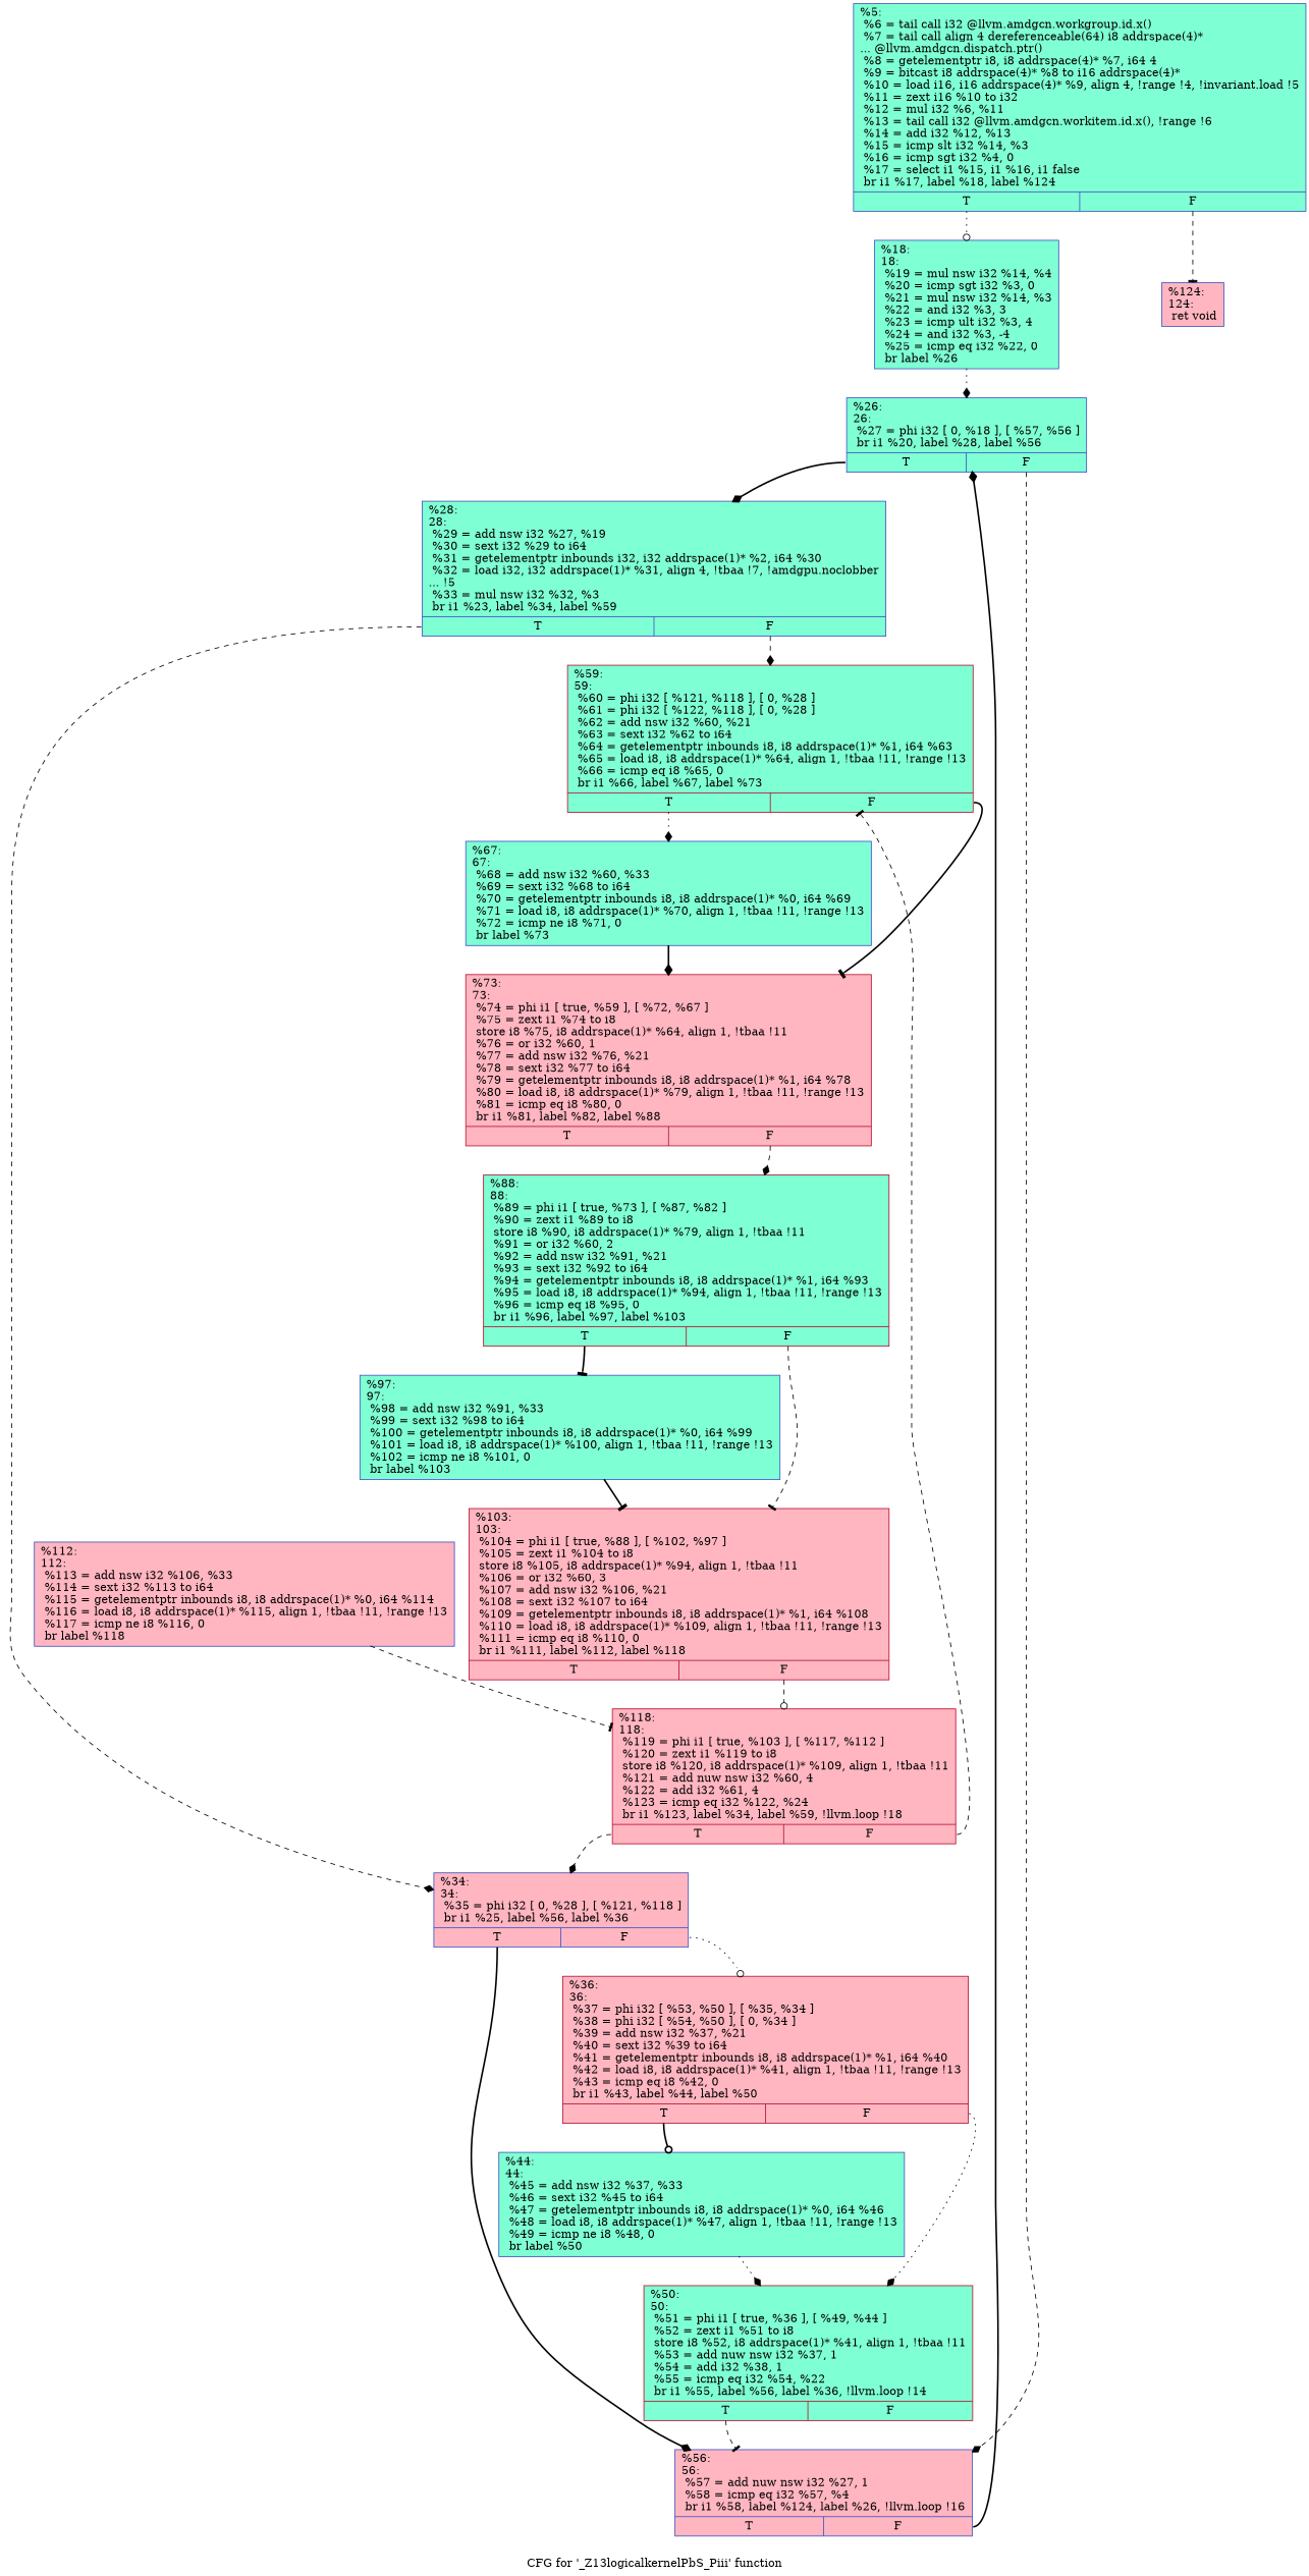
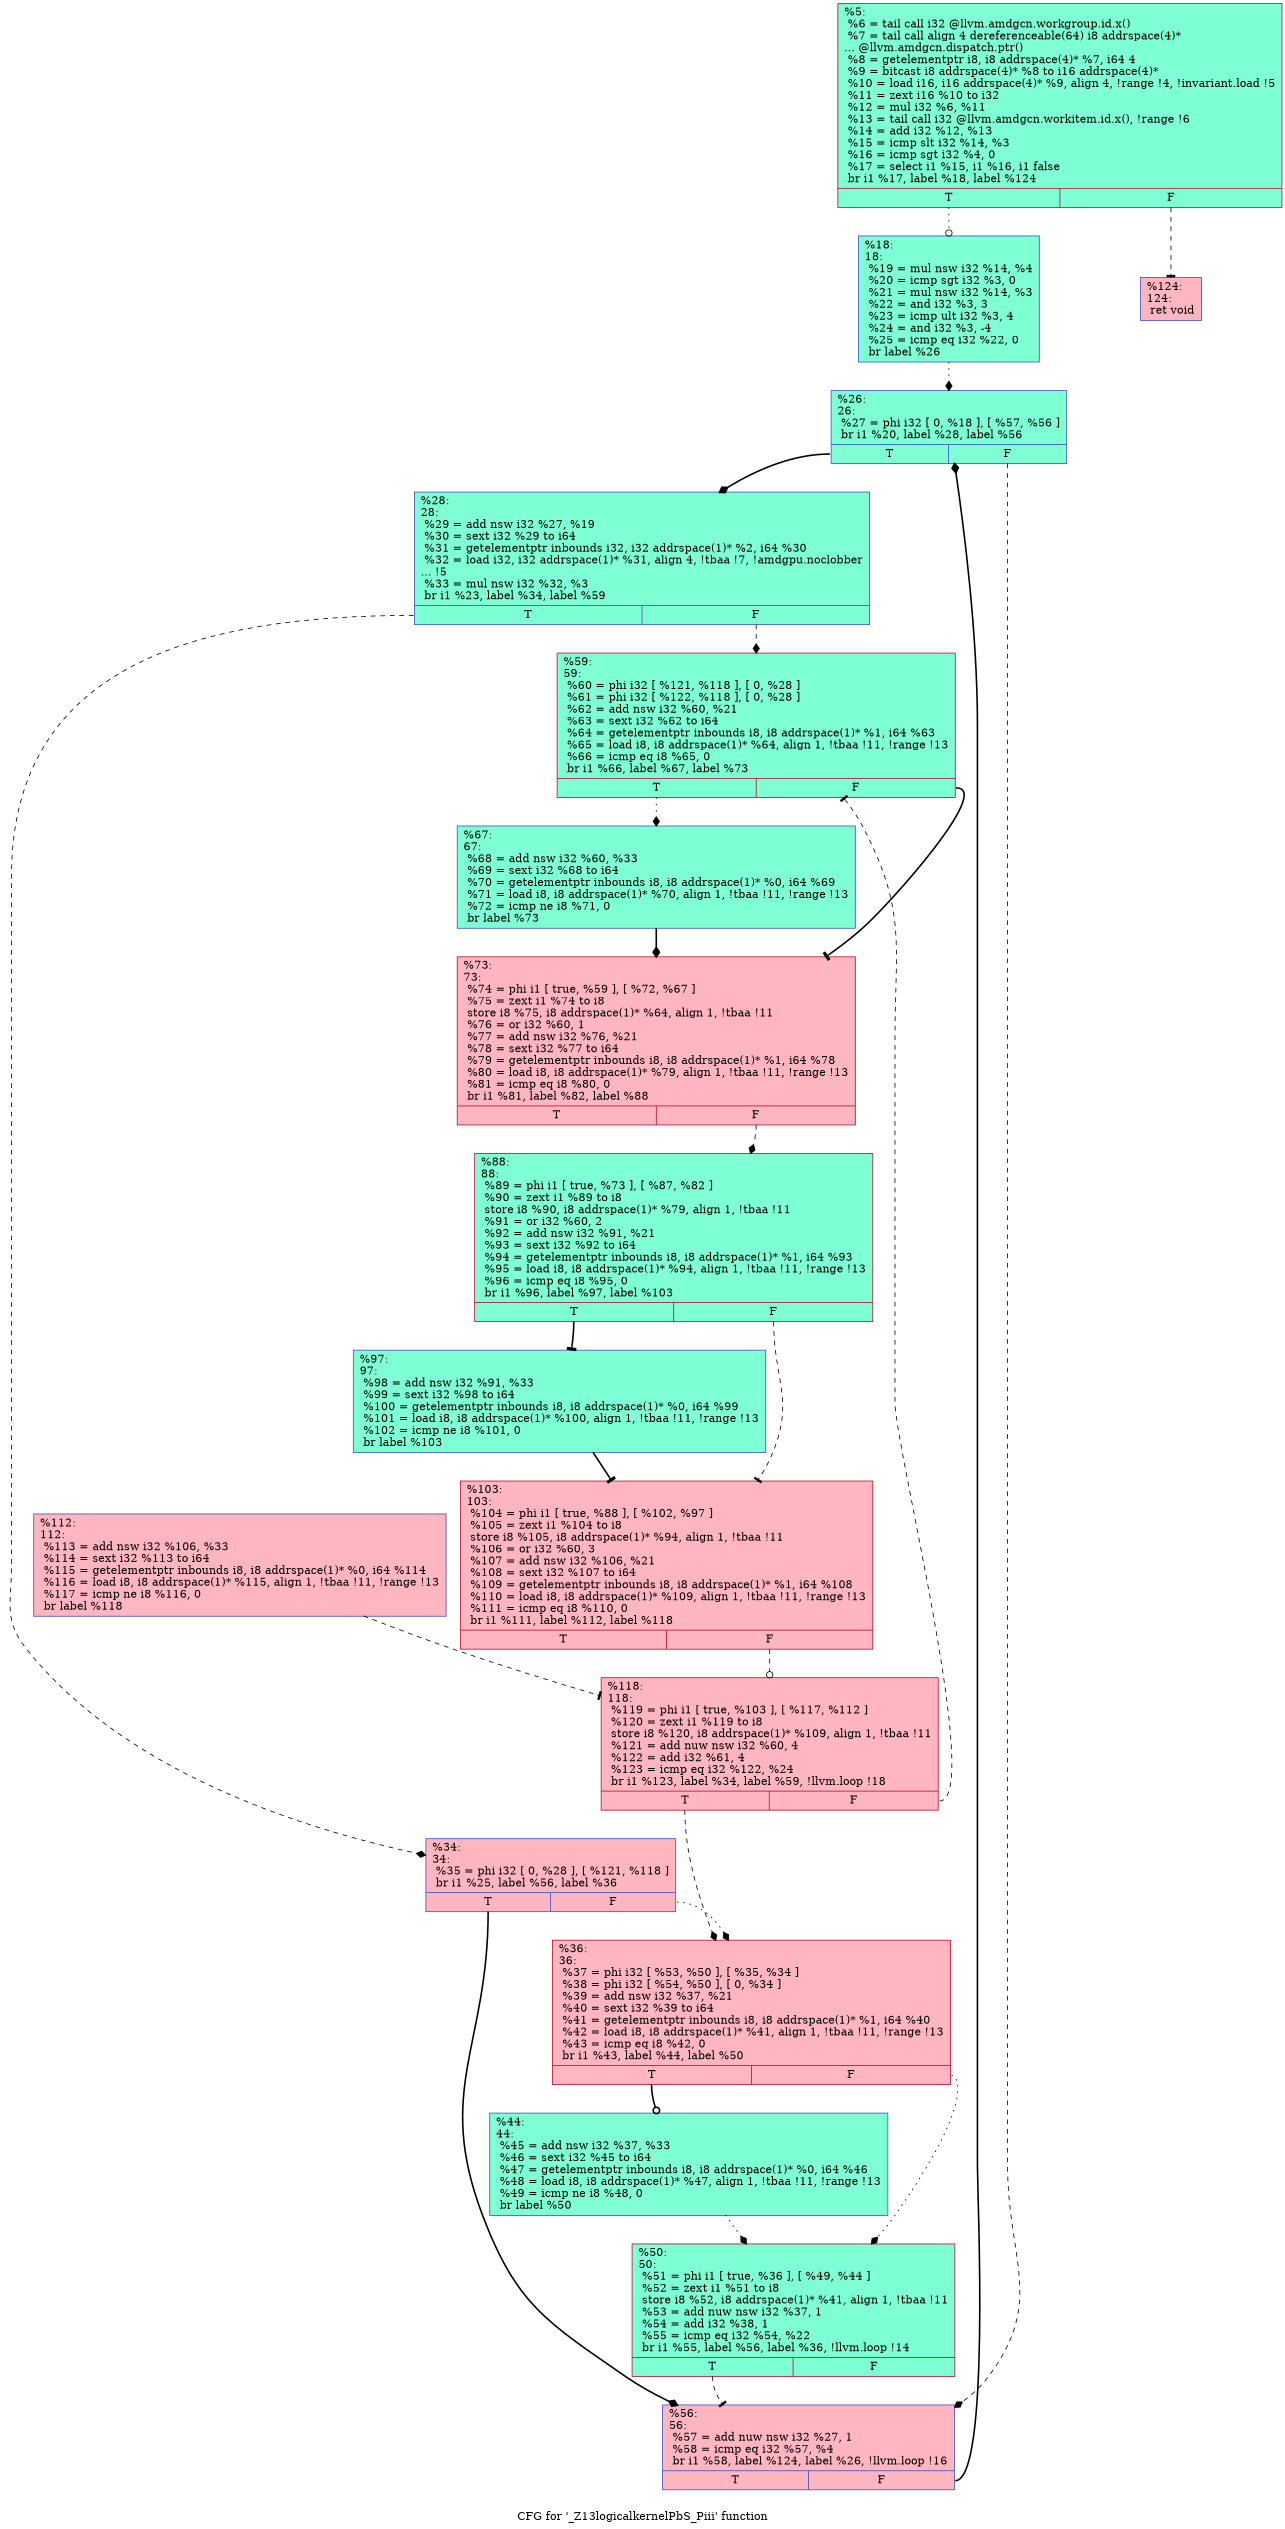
  digraph {
    label="CFG for '_Z13logicalkernelPbS_Piii' function"
    node [color="#3d50c3ff" fillcolor=aquamarine shape=record style=filled]
    edge [arrowhead=diamond style=dashed tailport=s0]
-   n1 [label="{%5:\l  %6 = tail call i32 @llvm.amdgcn.workgroup.id.x()\l  %7 = tail call align 4 dereferenceable(64) i8 addrspace(4)*\l... @llvm.amdgcn.dispatch.ptr()\l  %8 = getelementptr i8, i8 addrspace(4)* %7, i64 4\l  %9 = bitcast i8 addrspace(4)* %8 to i16 addrspace(4)*\l  %10 = load i16, i16 addrspace(4)* %9, align 4, !range !4, !invariant.load !5\l  %11 = zext i16 %10 to i32\l  %12 = mul i32 %6, %11\l  %13 = tail call i32 @llvm.amdgcn.workitem.id.x(), !range !6\l  %14 = add i32 %12, %13\l  %15 = icmp slt i32 %14, %3\l  %16 = icmp sgt i32 %4, 0\l  %17 = select i1 %15, i1 %16, i1 false\l  br i1 %17, label %18, label %124\l|{<s0>T|<s1>F}}"]
+   n1 [color="#b70d28ff" label="{%5:\l  %6 = tail call i32 @llvm.amdgcn.workgroup.id.x()\l  %7 = tail call align 4 dereferenceable(64) i8 addrspace(4)*\l... @llvm.amdgcn.dispatch.ptr()\l  %8 = getelementptr i8, i8 addrspace(4)* %7, i64 4\l  %9 = bitcast i8 addrspace(4)* %8 to i16 addrspace(4)*\l  %10 = load i16, i16 addrspace(4)* %9, align 4, !range !4, !invariant.load !5\l  %11 = zext i16 %10 to i32\l  %12 = mul i32 %6, %11\l  %13 = tail call i32 @llvm.amdgcn.workitem.id.x(), !range !6\l  %14 = add i32 %12, %13\l  %15 = icmp slt i32 %14, %3\l  %16 = icmp sgt i32 %4, 0\l  %17 = select i1 %15, i1 %16, i1 false\l  br i1 %17, label %18, label %124\l|{<s0>T|<s1>F}}"]
    n2 [label="{%18:\l18:                                               \l  %19 = mul nsw i32 %14, %4\l  %20 = icmp sgt i32 %3, 0\l  %21 = mul nsw i32 %14, %3\l  %22 = and i32 %3, 3\l  %23 = icmp ult i32 %3, 4\l  %24 = and i32 %3, -4\l  %25 = icmp eq i32 %22, 0\l  br label %26\l}"]
    n3 [fillcolor=lightpink label="{%124:\l124:                                              \l  ret void\l}"]
    n4 [label="{%26:\l26:                                               \l  %27 = phi i32 [ 0, %18 ], [ %57, %56 ]\l  br i1 %20, label %28, label %56\l|{<s0>T|<s1>F}}"]
    n5 [label="{%28:\l28:                                               \l  %29 = add nsw i32 %27, %19\l  %30 = sext i32 %29 to i64\l  %31 = getelementptr inbounds i32, i32 addrspace(1)* %2, i64 %30\l  %32 = load i32, i32 addrspace(1)* %31, align 4, !tbaa !7, !amdgpu.noclobber\l... !5\l  %33 = mul nsw i32 %32, %3\l  br i1 %23, label %34, label %59\l|{<s0>T|<s1>F}}"]
    n6 [fillcolor=lightpink label="{%56:\l56:                                               \l  %57 = add nuw nsw i32 %27, 1\l  %58 = icmp eq i32 %57, %4\l  br i1 %58, label %124, label %26, !llvm.loop !16\l|{<s0>T|<s1>F}}"]
    n7 [fillcolor=lightpink label="{%34:\l34:                                               \l  %35 = phi i32 [ 0, %28 ], [ %121, %118 ]\l  br i1 %25, label %56, label %36\l|{<s0>T|<s1>F}}"]
    n8 [color="#b70d28ff" label="{%59:\l59:                                               \l  %60 = phi i32 [ %121, %118 ], [ 0, %28 ]\l  %61 = phi i32 [ %122, %118 ], [ 0, %28 ]\l  %62 = add nsw i32 %60, %21\l  %63 = sext i32 %62 to i64\l  %64 = getelementptr inbounds i8, i8 addrspace(1)* %1, i64 %63\l  %65 = load i8, i8 addrspace(1)* %64, align 1, !tbaa !11, !range !13\l  %66 = icmp eq i8 %65, 0\l  br i1 %66, label %67, label %73\l|{<s0>T|<s1>F}}"]
    n9 [color="#b70d28ff" fillcolor=lightpink label="{%36:\l36:                                               \l  %37 = phi i32 [ %53, %50 ], [ %35, %34 ]\l  %38 = phi i32 [ %54, %50 ], [ 0, %34 ]\l  %39 = add nsw i32 %37, %21\l  %40 = sext i32 %39 to i64\l  %41 = getelementptr inbounds i8, i8 addrspace(1)* %1, i64 %40\l  %42 = load i8, i8 addrspace(1)* %41, align 1, !tbaa !11, !range !13\l  %43 = icmp eq i8 %42, 0\l  br i1 %43, label %44, label %50\l|{<s0>T|<s1>F}}"]
    n10 [label="{%67:\l67:                                               \l  %68 = add nsw i32 %60, %33\l  %69 = sext i32 %68 to i64\l  %70 = getelementptr inbounds i8, i8 addrspace(1)* %0, i64 %69\l  %71 = load i8, i8 addrspace(1)* %70, align 1, !tbaa !11, !range !13\l  %72 = icmp ne i8 %71, 0\l  br label %73\l}"]
    n11 [color="#b70d28ff" fillcolor=lightpink label="{%73:\l73:                                               \l  %74 = phi i1 [ true, %59 ], [ %72, %67 ]\l  %75 = zext i1 %74 to i8\l  store i8 %75, i8 addrspace(1)* %64, align 1, !tbaa !11\l  %76 = or i32 %60, 1\l  %77 = add nsw i32 %76, %21\l  %78 = sext i32 %77 to i64\l  %79 = getelementptr inbounds i8, i8 addrspace(1)* %1, i64 %78\l  %80 = load i8, i8 addrspace(1)* %79, align 1, !tbaa !11, !range !13\l  %81 = icmp eq i8 %80, 0\l  br i1 %81, label %82, label %88\l|{<s0>T|<s1>F}}"]
    n12 [label="{%44:\l44:                                               \l  %45 = add nsw i32 %37, %33\l  %46 = sext i32 %45 to i64\l  %47 = getelementptr inbounds i8, i8 addrspace(1)* %0, i64 %46\l  %48 = load i8, i8 addrspace(1)* %47, align 1, !tbaa !11, !range !13\l  %49 = icmp ne i8 %48, 0\l  br label %50\l}"]
    n13 [color="#b70d28ff" label="{%50:\l50:                                               \l  %51 = phi i1 [ true, %36 ], [ %49, %44 ]\l  %52 = zext i1 %51 to i8\l  store i8 %52, i8 addrspace(1)* %41, align 1, !tbaa !11\l  %53 = add nuw nsw i32 %37, 1\l  %54 = add i32 %38, 1\l  %55 = icmp eq i32 %54, %22\l  br i1 %55, label %56, label %36, !llvm.loop !14\l|{<s0>T|<s1>F}}"]
    n14 [color="#b70d28ff" label="{%88:\l88:                                               \l  %89 = phi i1 [ true, %73 ], [ %87, %82 ]\l  %90 = zext i1 %89 to i8\l  store i8 %90, i8 addrspace(1)* %79, align 1, !tbaa !11\l  %91 = or i32 %60, 2\l  %92 = add nsw i32 %91, %21\l  %93 = sext i32 %92 to i64\l  %94 = getelementptr inbounds i8, i8 addrspace(1)* %1, i64 %93\l  %95 = load i8, i8 addrspace(1)* %94, align 1, !tbaa !11, !range !13\l  %96 = icmp eq i8 %95, 0\l  br i1 %96, label %97, label %103\l|{<s0>T|<s1>F}}"]
    n15 [label="{%97:\l97:                                               \l  %98 = add nsw i32 %91, %33\l  %99 = sext i32 %98 to i64\l  %100 = getelementptr inbounds i8, i8 addrspace(1)* %0, i64 %99\l  %101 = load i8, i8 addrspace(1)* %100, align 1, !tbaa !11, !range !13\l  %102 = icmp ne i8 %101, 0\l  br label %103\l}"]
    n16 [color="#b70d28ff" fillcolor=lightpink label="{%103:\l103:                                              \l  %104 = phi i1 [ true, %88 ], [ %102, %97 ]\l  %105 = zext i1 %104 to i8\l  store i8 %105, i8 addrspace(1)* %94, align 1, !tbaa !11\l  %106 = or i32 %60, 3\l  %107 = add nsw i32 %106, %21\l  %108 = sext i32 %107 to i64\l  %109 = getelementptr inbounds i8, i8 addrspace(1)* %1, i64 %108\l  %110 = load i8, i8 addrspace(1)* %109, align 1, !tbaa !11, !range !13\l  %111 = icmp eq i8 %110, 0\l  br i1 %111, label %112, label %118\l|{<s0>T|<s1>F}}"]
    n17 [color="#b70d28ff" fillcolor=lightpink label="{%118:\l118:                                              \l  %119 = phi i1 [ true, %103 ], [ %117, %112 ]\l  %120 = zext i1 %119 to i8\l  store i8 %120, i8 addrspace(1)* %109, align 1, !tbaa !11\l  %121 = add nuw nsw i32 %60, 4\l  %122 = add i32 %61, 4\l  %123 = icmp eq i32 %122, %24\l  br i1 %123, label %34, label %59, !llvm.loop !18\l|{<s0>T|<s1>F}}"]
    n18 [fillcolor=lightpink label="{%112:\l112:                                              \l  %113 = add nsw i32 %106, %33\l  %114 = sext i32 %113 to i64\l  %115 = getelementptr inbounds i8, i8 addrspace(1)* %0, i64 %114\l  %116 = load i8, i8 addrspace(1)* %115, align 1, !tbaa !11, !range !13\l  %117 = icmp ne i8 %116, 0\l  br label %118\l}"]
    n1 -> n2 [arrowhead=odot style=dotted]
    n1 -> n3 [arrowhead=tee tailport=s1]
    n2 -> n4 [style=dotted]
    n4 -> n5 [style=bold]
    n4 -> n6 [tailport=s1]
    n5 -> n7
    n5 -> n8 [tailport=s1]
    n6 -> n4 [style=bold tailport=s1]
    n7 -> n6 [style=bold]
-   n7 -> n9 [arrowhead=odot style=dotted tailport=s1]
+   n7 -> n9 [style=dotted tailport=s1]
    n8 -> n10 [style=dotted]
    n8 -> n11 [arrowhead=tee style=bold tailport=s1]
    n9 -> n12 [arrowhead=odot style=bold]
    n9 -> n13 [style=dotted tailport=s1]
    n10 -> n11 [style=bold]
    n11 -> n14 [tailport=s1]
    n12 -> n13 [style=dotted]
    n13 -> n6 [arrowhead=tee]
    n14 -> n15 [arrowhead=tee style=bold]
    n14 -> n16 [arrowhead=tee tailport=s1]
    n15 -> n16 [arrowhead=tee style=bold]
    n16 -> n17 [arrowhead=odot tailport=s1]
-   n17 -> n7
+   n17 -> n9
    n17 -> n8 [arrowhead=tee tailport=s1]
    n18 -> n17 [arrowhead=tee]
  }
